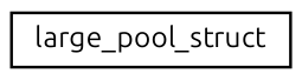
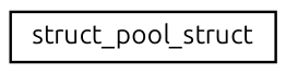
  digraph {
    rankdir=LR
    fontname=Ubuntu
-   n1 [color=black fillcolor=white fontname=Ubuntu fontsize=10 height=0.2 label=large_pool_struct shape=record style=filled width=0.4]
+   n1 [color=black fillcolor=white fontname=Ubuntu fontsize=10 height=0.2 label=struct_pool_struct shape=record style=filled width=0.4]
  }
